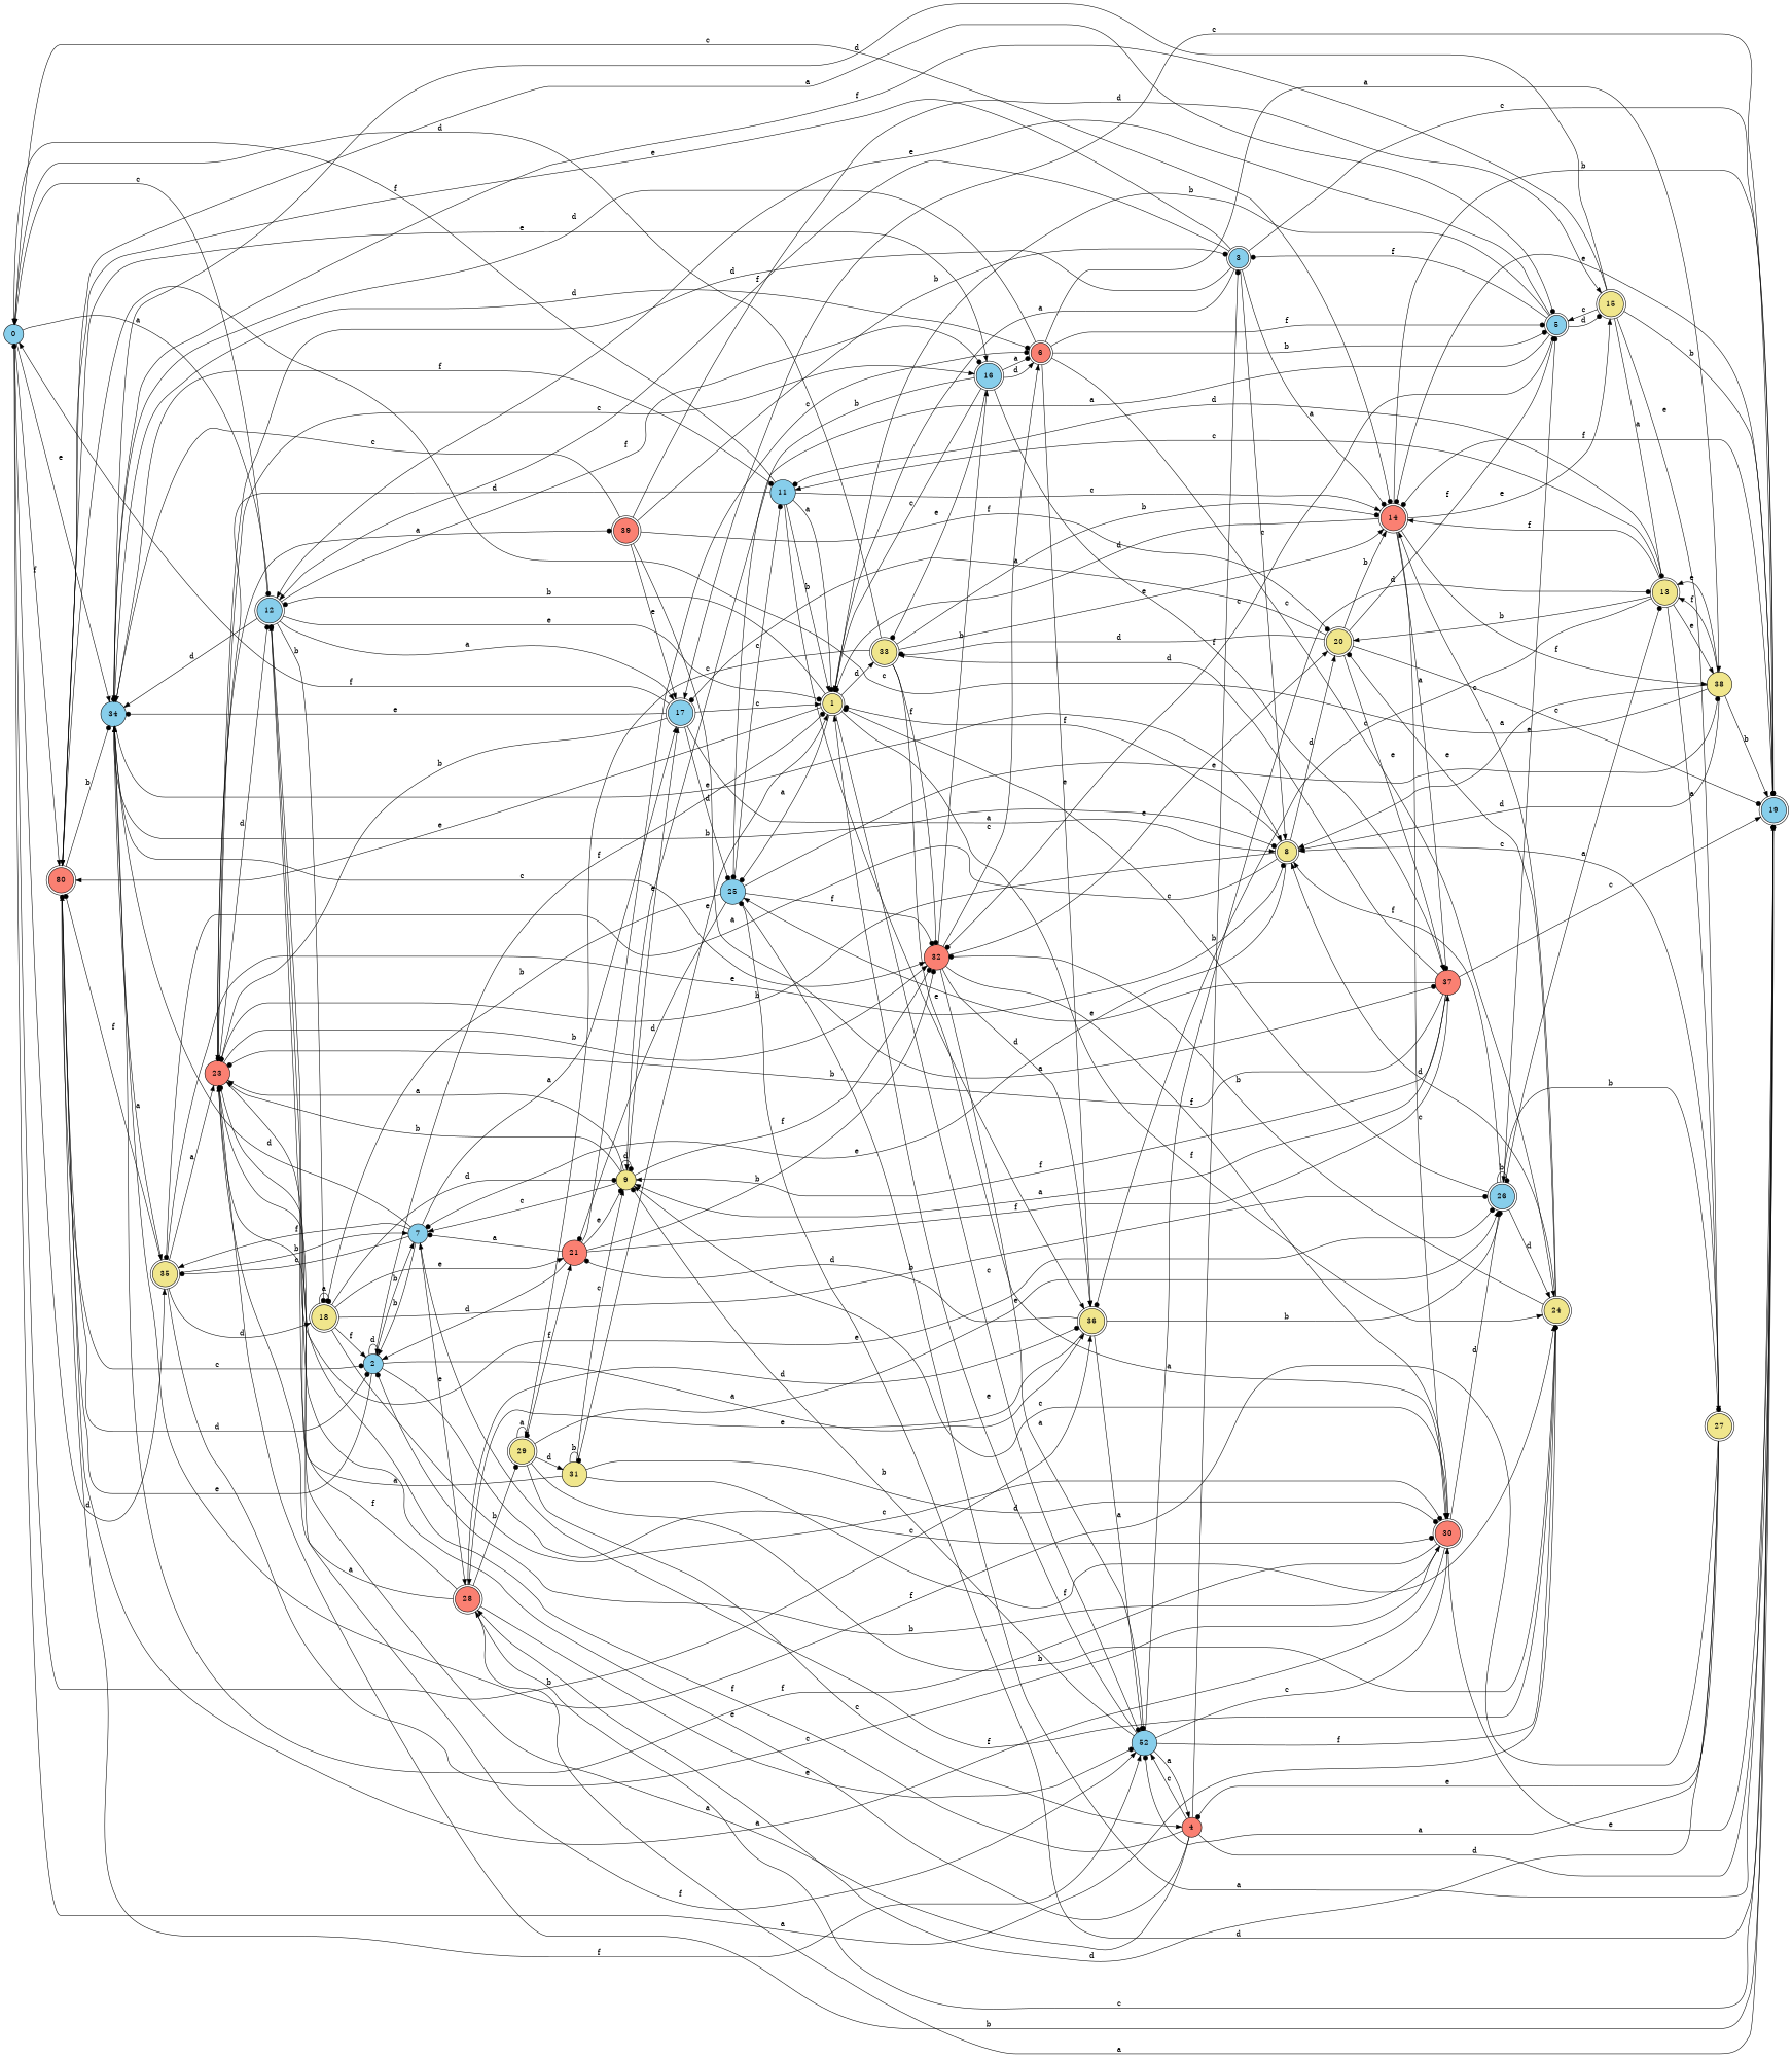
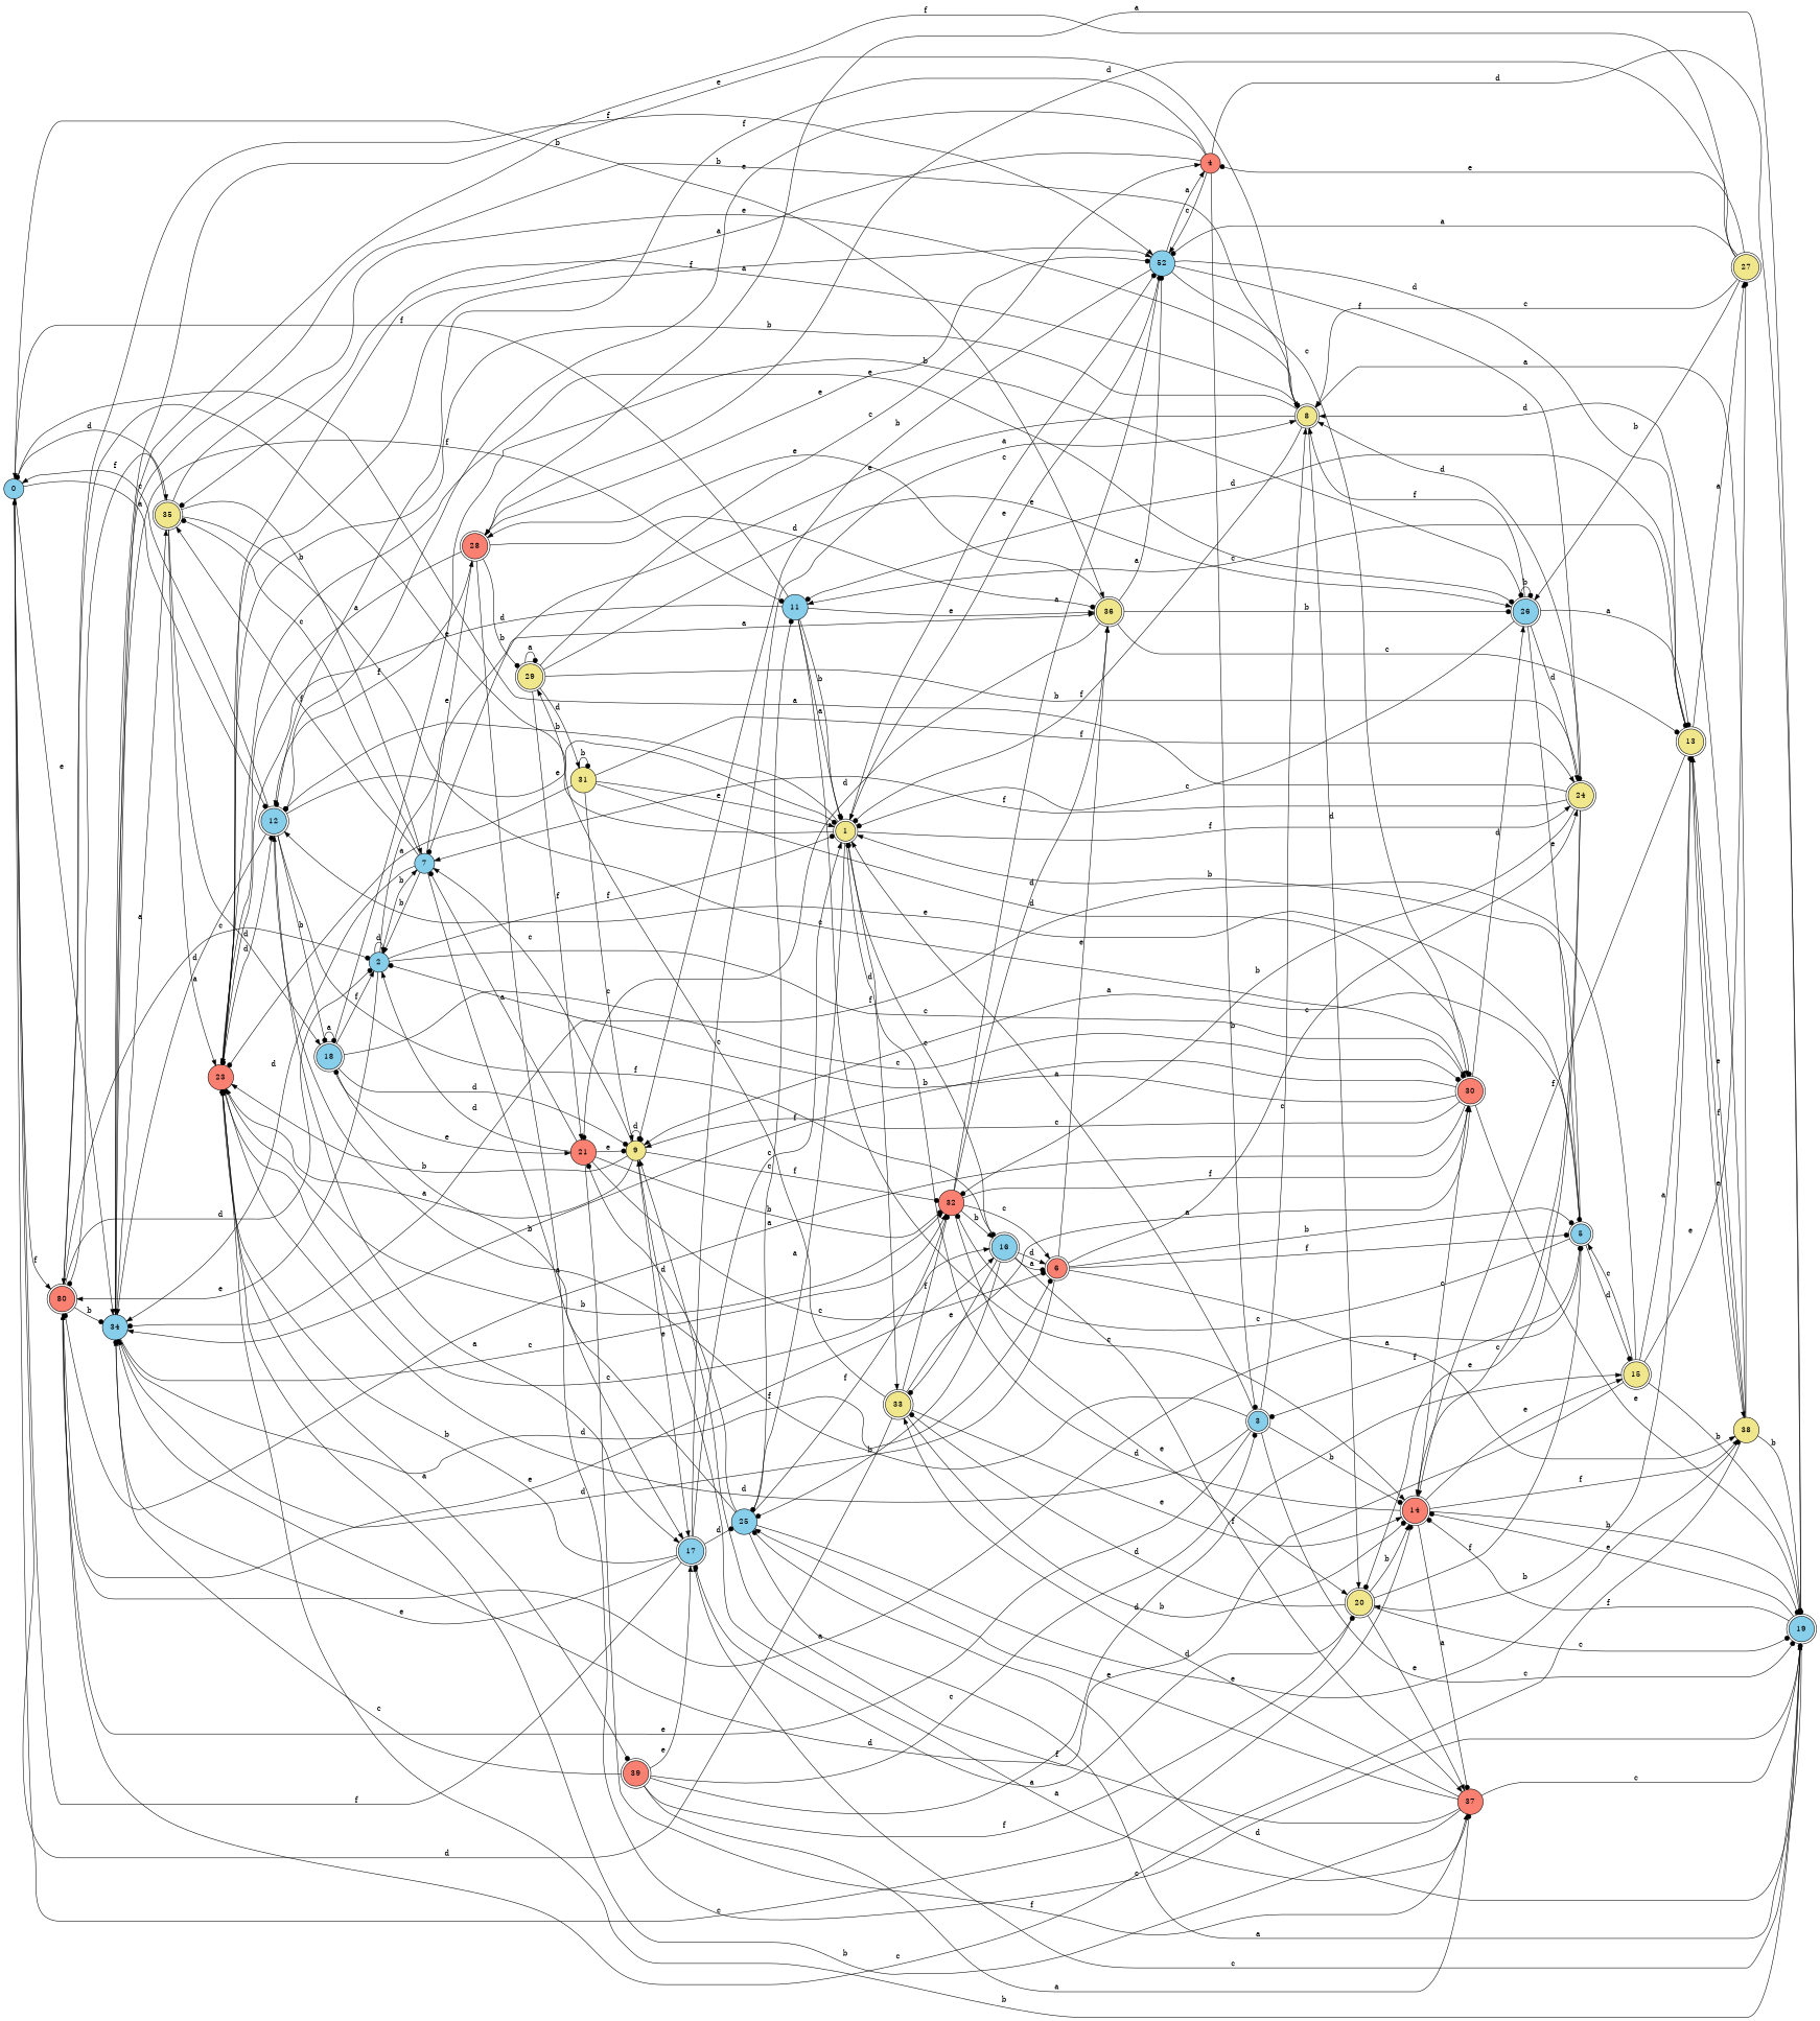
  digraph {
    rankdir=LR
    node [color=black fillcolor=skyblue shape=doublecircle style="rounded,filled"]
    edge [arrowhead=normal]
    n1 [label=0 shape=circle style=filled]
    n2 [fillcolor=salmon label=80]
    n3 [label=12]
    n4 [fillcolor=salmon label=14]
    n5 [label=34 shape=circle style=filled]
    n6 [fillcolor=khaki label=35]
    n7 [fillcolor=khaki label=36]
    n8 [label=52 shape=circle style=filled]
    n9 [label=2 shape=circle style=filled]
    n10 [label=5]
    n11 [label=16]
    n12 [fillcolor=khaki label=1]
    n13 [label=17]
-   n14 [fillcolor=khaki label=18]
+   n14 [label=18]
    n15 [fillcolor=salmon label=30]
    n16 [label=19]
    n17 [fillcolor=khaki label=15]
    n18 [fillcolor=khaki label=38 shape=circle style=filled]
    n19 [fillcolor=salmon label=37 shape=circle style=filled]
    n20 [fillcolor=salmon label=32 shape=circle style=filled]
    n21 [fillcolor=salmon label=6]
    n22 [fillcolor=khaki label=8]
    n23 [label=11 shape=circle style=filled]
    n24 [label=7 shape=circle style=filled]
    n25 [fillcolor=salmon label=23 shape=circle]
    n26 [fillcolor=salmon label=28]
    n27 [fillcolor=khaki label=13]
    n28 [fillcolor=salmon label=21 shape=circle style=filled]
    n29 [label=26]
    n30 [fillcolor=khaki label=24]
    n31 [label=25 shape=circle style=filled]
    n32 [fillcolor=khaki label=33]
    n33 [fillcolor=salmon label=4 shape=circle style=filled]
    n34 [fillcolor=khaki label=9 shape=circle style=filled]
    n35 [fillcolor=khaki label=20]
    n36 [fillcolor=khaki label=29]
    n37 [label=3]
    n38 [fillcolor=salmon label=39]
    n39 [fillcolor=khaki label=27]
    n40 [fillcolor=khaki label=31 shape=circle style=filled]
    n1 -> n2 [label=f]
    n1 -> n3 [arrowhead=dot label=a]
    n1 -> n4 [arrowhead=dot label=c]
    n1 -> n5 [label=e]
    n1 -> n6 [label=d]
    n1 -> n7 [label=b]
    n2 -> n5 [arrowhead=dot label=b]
    n2 -> n8 [label=f]
    n2 -> n9 [arrowhead=dot label=c]
    n2 -> n9 [arrowhead=dot label=d]
    n2 -> n10 [arrowhead=dot label=a]
    n2 -> n11 [label=e]
    n3 -> n1 [label=c]
    n3 -> n5 [label=d]
    n3 -> n11 [arrowhead=dot label=f]
    n3 -> n12 [arrowhead=dot label=e]
    n3 -> n13 [label=a]
    n3 -> n14 [arrowhead=dot label=b]
    n4 -> n12 [arrowhead=dot label=d]
    n4 -> n15 [label=c]
    n4 -> n16 [arrowhead=dot label=b]
    n4 -> n17 [label=e]
    n4 -> n18 [label=f]
    n4 -> n19 [arrowhead=dot label=a]
    n5 -> n6 [label=a]
    n5 -> n20 [label=c]
    n5 -> n21 [arrowhead=dot label=d]
    n5 -> n22 [arrowhead=dot label=b]
    n5 -> n22 [label=e]
    n5 -> n23 [arrowhead=dot label=f]
    n6 -> n2 [arrowhead=dot label=f]
    n6 -> n14 [label=d]
    n6 -> n15 [label=c]
    n6 -> n22 [arrowhead=dot label=e]
    n6 -> n24 [label=b]
    n6 -> n25 [label=a]
    n7 -> n8 [arrowhead=dot label=a]
    n7 -> n26 [label=e]
-   n27 -> n7 [arrowhead=dot label=c]
+   n7 -> n27 [arrowhead=dot label=c]
    n7 -> n28 [arrowhead=dot label=d]
    n7 -> n29 [arrowhead=dot label=b]
    n8 -> n12 [label=e]
    n8 -> n15 [label=c]
    n8 -> n27 [arrowhead=dot label=d]
    n8 -> n30 [arrowhead=dot label=f]
    n8 -> n33 [label=a]
    n8 -> n34 [arrowhead=dot label=b]
    n9 -> n2 [label=e]
    n9 -> n7 [label=a]
    n9 -> n9 [label=d]
    n9 -> n12 [arrowhead=dot label=f]
    n9 -> n15 [arrowhead=dot label=c]
    n9 -> n24 [label=b]
    n10 -> n3 [label=e]
    n10 -> n12 [label=b]
    n10 -> n17 [arrowhead=dot label=d]
    n10 -> n20 [arrowhead=dot label=c]
    n10 -> n34 [label=a]
    n10 -> n37 [arrowhead=dot label=f]
    n11 -> n12 [arrowhead=dot label=c]
    n11 -> n19 [label=f]
    n11 -> n21 [arrowhead=dot label=a]
    n11 -> n21 [label=d]
    n11 -> n31 [arrowhead=dot label=b]
    n11 -> n32 [arrowhead=dot label=e]
    n12 -> n2 [label=e]
    n12 -> n3 [arrowhead=dot label=b]
    n12 -> n8 [arrowhead=dot label=c]
    n12 -> n30 [label=f]
    n12 -> n31 [arrowhead=dot label=a]
    n12 -> n32 [label=d]
    n13 -> n1 [label=f]
    n13 -> n5 [arrowhead=dot label=e]
    n13 -> n12 [label=c]
    n13 -> n22 [label=a]
    n13 -> n25 [arrowhead=dot label=b]
    n13 -> n31 [arrowhead=dot label=d]
    n14 -> n9 [label=f]
    n14 -> n14 [arrowhead=dot label=a]
    n14 -> n15 [arrowhead=dot label=c]
    n14 -> n28 [label=e]
    n14 -> n29 [arrowhead=dot label=b]
    n14 -> n34 [arrowhead=dot label=d]
    n15 -> n2 [arrowhead=dot label=a]
    n15 -> n5 [label=f]
    n15 -> n9 [arrowhead=dot label=b]
    n15 -> n16 [arrowhead=dot label=e]
    n15 -> n29 [label=d]
    n15 -> n34 [label=c]
    n16 -> n4 [arrowhead=dot label=e]
    n16 -> n4 [arrowhead=dot label=f]
    n16 -> n13 [label=c]
    n16 -> n25 [label=b]
    n16 -> n26 [label=a]
    n16 -> n31 [arrowhead=dot label=d]
    n17 -> n5 [arrowhead=dot label=d]
    n17 -> n5 [arrowhead=dot label=f]
    n17 -> n10 [label=c]
    n17 -> n16 [arrowhead=dot label=b]
    n17 -> n27 [arrowhead=dot label=a]
    n17 -> n39 [arrowhead=dot label=e]
    n18 -> n2 [label=c]
    n18 -> n16 [label=b]
    n18 -> n22 [label=a]
    n18 -> n22 [label=d]
    n18 -> n27 [label=e]
    n18 -> n27 [label=f]
    n19 -> n16 [label=c]
    n19 -> n25 [arrowhead=dot label=b]
    n19 -> n31 [label=e]
    n19 -> n32 [label=d]
    n19 -> n34 [label=a]
    n19 -> n34 [label=f]
    n20 -> n7 [label=d]
    n20 -> n8 [arrowhead=dot label=a]
    n20 -> n11 [label=b]
    n20 -> n15 [label=f]
    n20 -> n21 [label=c]
    n20 -> n35 [label=e]
    n21 -> n5 [label=d]
    n21 -> n7 [label=e]
    n21 -> n10 [arrowhead=dot label=b]
    n21 -> n10 [arrowhead=dot label=f]
    n21 -> n18 [label=a]
    n21 -> n30 [label=c]
    n22 -> n6 [arrowhead=dot label=a]
    n22 -> n12 [arrowhead=dot label=f]
    n22 -> n24 [arrowhead=dot label=e]
    n22 -> n25 [arrowhead=dot label=b]
    n22 -> n35 [label=d]
    n23 -> n1 [label=f]
    n23 -> n4 [label=c]
    n23 -> n7 [label=e]
    n23 -> n12 [arrowhead=dot label=a]
    n23 -> n12 [label=b]
    n23 -> n25 [label=d]
    n24 -> n5 [label=d]
    n24 -> n6 [arrowhead=dot label=c]
    n24 -> n6 [label=f]
    n24 -> n9 [label=b]
    n24 -> n13 [label=a]
    n24 -> n26 [label=e]
    n25 -> n3 [arrowhead=dot label=d]
    n25 -> n8 [label=f]
    n25 -> n11 [label=c]
    n25 -> n20 [label=b]
    n25 -> n29 [arrowhead=dot label=e]
    n25 -> n38 [arrowhead=dot label=a]
    n26 -> n3 [label=f]
    n26 -> n7 [arrowhead=dot label=d]
    n26 -> n8 [arrowhead=dot label=e]
    n26 -> n16 [arrowhead=dot label=c]
    n26 -> n25 [label=a]
    n26 -> n36 [arrowhead=dot label=b]
    n27 -> n4 [label=f]
    n27 -> n18 [label=e]
    n27 -> n23 [label=c]
    n27 -> n23 [arrowhead=dot label=d]
    n27 -> n35 [label=b]
    n27 -> n39 [label=a]
    n28 -> n9 [label=d]
    n28 -> n19 [label=f]
    n28 -> n20 [arrowhead=dot label=b]
    n28 -> n21 [arrowhead=dot label=c]
    n28 -> n24 [arrowhead=dot label=a]
    n28 -> n34 [arrowhead=dot label=e]
    n29 -> n10 [arrowhead=dot label=e]
    n29 -> n12 [arrowhead=dot label=c]
    n29 -> n22 [label=f]
    n29 -> n27 [arrowhead=dot label=a]
    n29 -> n29 [arrowhead=dot label=b]
    n29 -> n30 [label=d]
    n30 -> n1 [arrowhead=dot label=a]
    n30 -> n4 [label=c]
    n30 -> n20 [arrowhead=dot label=b]
    n30 -> n22 [label=d]
    n30 -> n24 [label=f]
    n30 -> n35 [arrowhead=dot label=e]
    n31 -> n14 [arrowhead=dot label=b]
    n31 -> n16 [label=a]
    n31 -> n18 [arrowhead=dot label=e]
    n31 -> n20 [arrowhead=dot label=f]
    n31 -> n23 [arrowhead=dot label=c]
    n31 -> n28 [arrowhead=dot label=d]
    n32 -> n1 [label=d]
    n32 -> n4 [arrowhead=dot label=b]
    n32 -> n4 [label=e]
    n32 -> n15 [label=a]
    n32 -> n20 [arrowhead=dot label=f]
    n32 -> n36 [label=c]
    n33 -> n3 [arrowhead=dot label=e]
    n33 -> n3 [arrowhead=dot label=f]
    n33 -> n8 [label=c]
    n33 -> n16 [arrowhead=dot label=d]
    n33 -> n25 [arrowhead=dot label=a]
    n33 -> n37 [arrowhead=dot label=b]
    n34 -> n13 [label=e]
    n34 -> n20 [arrowhead=dot label=f]
    n34 -> n24 [label=c]
    n34 -> n25 [label=a]
    n34 -> n25 [label=b]
    n34 -> n34 [arrowhead=dot label=d]
    n35 -> n4 [label=b]
    n35 -> n10 [arrowhead=dot label=f]
    n35 -> n13 [arrowhead=dot label=a]
    n35 -> n16 [arrowhead=dot label=c]
    n35 -> n19 [label=e]
    n35 -> n32 [arrowhead=dot label=d]
    n36 -> n28 [label=f]
    n36 -> n29 [label=e]
    n36 -> n30 [arrowhead=dot label=b]
    n36 -> n33 [label=c]
    n36 -> n36 [arrowhead=dot label=a]
    n36 -> n40 [label=d]
    n37 -> n2 [label=e]
    n37 -> n3 [label=f]
-   n37 -> n4 [arrowhead=dot label=a]
+   n37 -> n4 [arrowhead=dot label=b]
    n37 -> n12 [label=a]
    n37 -> n16 [arrowhead=dot label=c]
    n37 -> n22 [label=c]
    n37 -> n25 [arrowhead=dot label=d]
    n38 -> n5 [label=c]
    n38 -> n13 [label=e]
    n38 -> n17 [label=d]
    n38 -> n19 [arrowhead=dot label=a]
    n38 -> n35 [arrowhead=dot label=f]
-   n38 -> n37 [arrowhead=dot label=b]
+   n38 -> n37 [arrowhead=dot label=c]
    n39 -> n5 [label=f]
    n39 -> n8 [arrowhead=dot label=a]
    n39 -> n22 [label=c]
    n39 -> n26 [label=d]
    n39 -> n29 [label=b]
    n39 -> n33 [arrowhead=dot label=e]
    n40 -> n12 [label=e]
    n40 -> n15 [arrowhead=dot label=d]
    n40 -> n25 [arrowhead=dot label=a]
    n40 -> n30 [label=f]
    n40 -> n34 [label=c]
    n40 -> n40 [arrowhead=dot label=b]
  }
